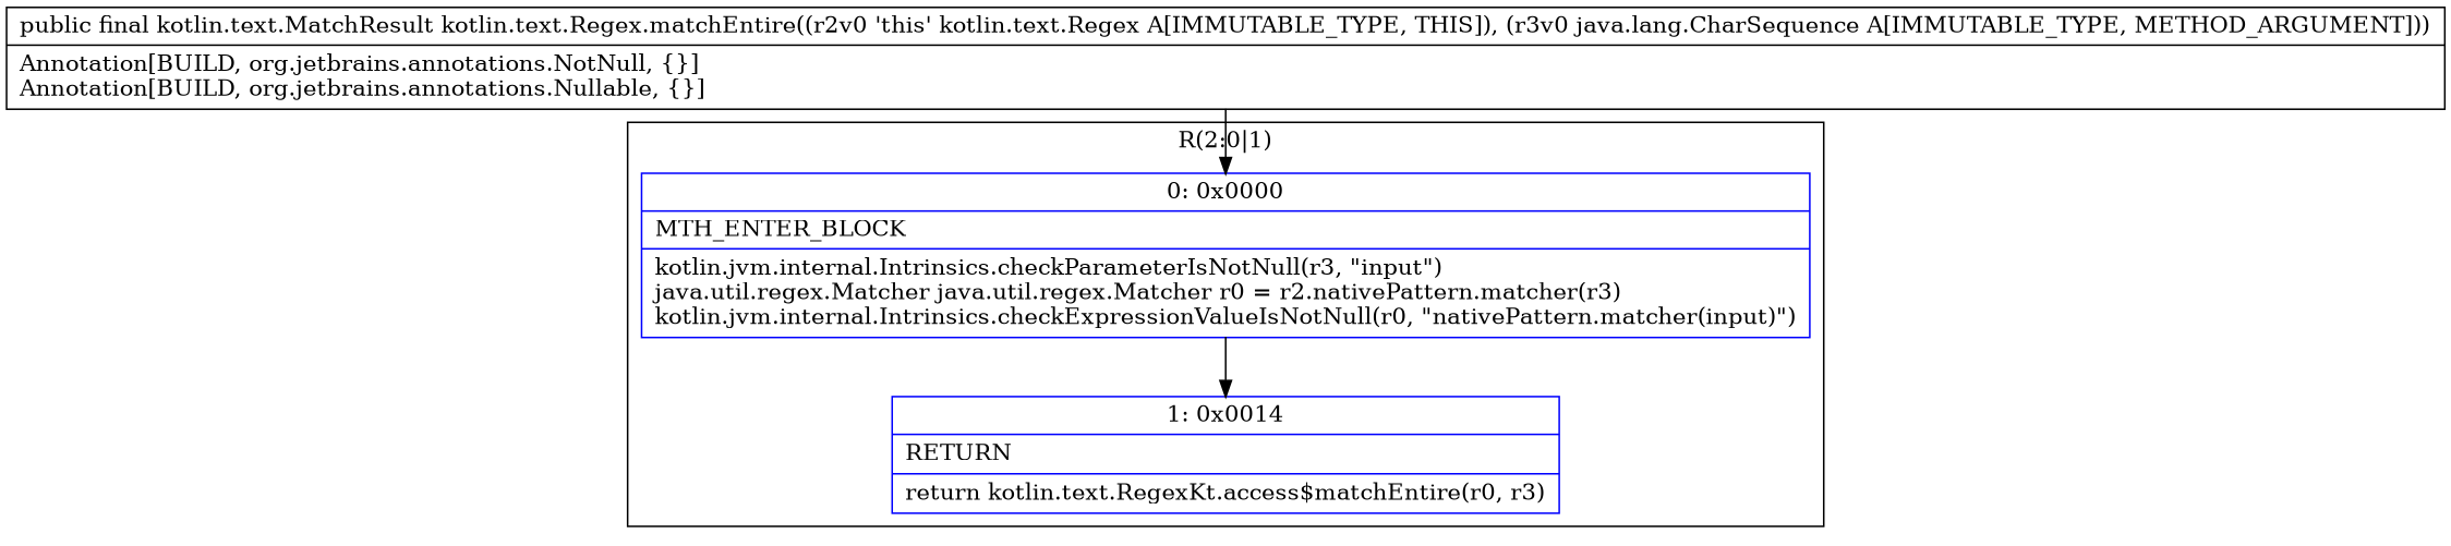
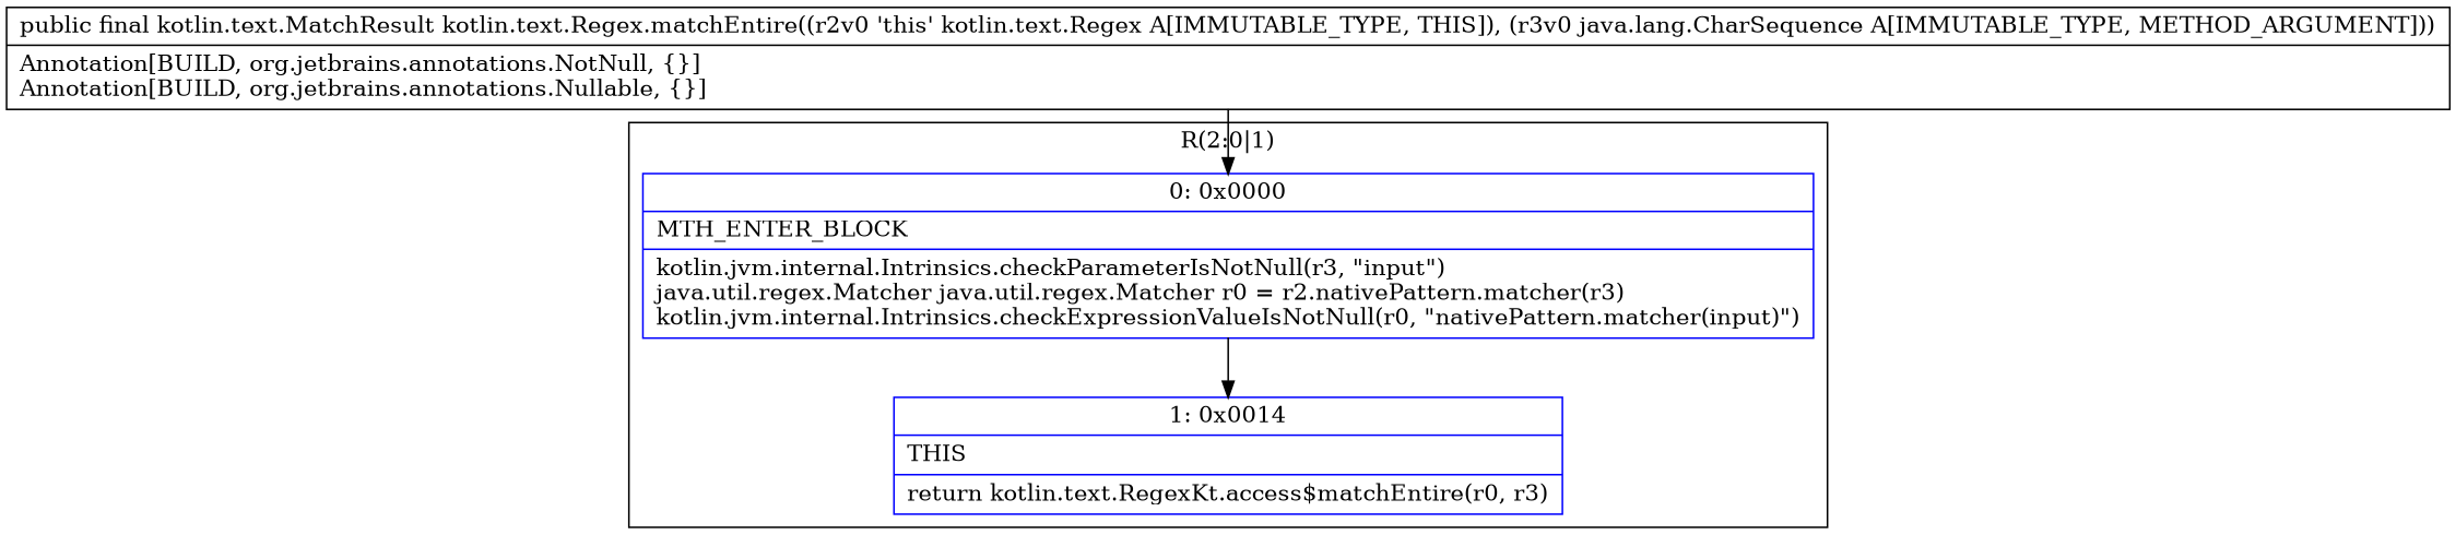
  digraph {
    node [color=blue shape=record]
    n1 [label="{0\:\ 0x0000|MTH_ENTER_BLOCK\l|kotlin.jvm.internal.Intrinsics.checkParameterIsNotNull(r3, \"input\")\ljava.util.regex.Matcher java.util.regex.Matcher r0 = r2.nativePattern.matcher(r3)\lkotlin.jvm.internal.Intrinsics.checkExpressionValueIsNotNull(r0, \"nativePattern.matcher(input)\")\l}"]
-   n2 [label="{1\:\ 0x0014|RETURN\l|return kotlin.text.RegexKt.access$matchEntire(r0, r3)\l}"]
+   n2 [label="{1\:\ 0x0014|THIS\l|return kotlin.text.RegexKt.access$matchEntire(r0, r3)\l}"]
    n3 [label="{public final kotlin.text.MatchResult kotlin.text.Regex.matchEntire((r2v0 'this' kotlin.text.Regex A[IMMUTABLE_TYPE, THIS]), (r3v0 java.lang.CharSequence A[IMMUTABLE_TYPE, METHOD_ARGUMENT]))  | Annotation[BUILD, org.jetbrains.annotations.NotNull, \{\}]\lAnnotation[BUILD, org.jetbrains.annotations.Nullable, \{\}]\l}" color=""]
    subgraph cluster_1 {
      label="R(2:0|1)"
      n1
      n2
    }
    n1 -> n2
    n3 -> n1
  }
